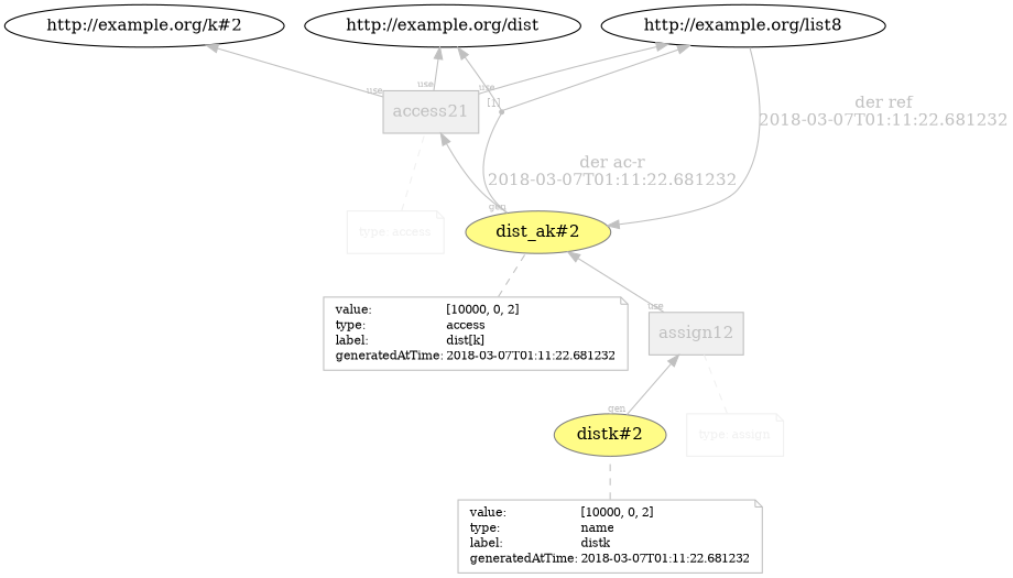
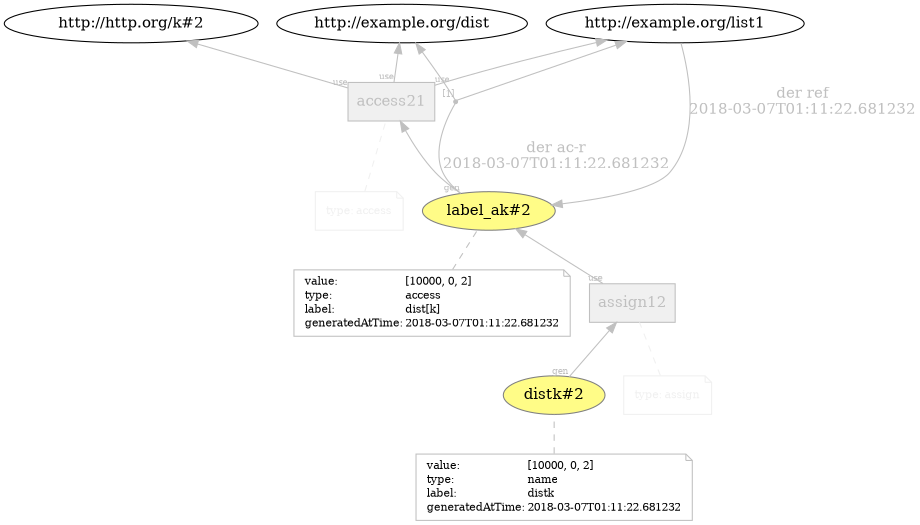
  digraph {
    rankdir=BT
    node [color=gray]
    edge [color=gray fontcolor=gray labelangle=60.0 labeldistance=1.5 labelfontsize=8 rotation=20]
-   n1 [color="#808080" fillcolor="#FFFC87" label="dist_ak#2" style=filled]
+   n1 [color="#808080" fillcolor="#FFFC87" label="label_ak#2" style=filled]
    n2 [fillcolor="#F0F0F0" fontcolor=gray label=access21 shape=polygon sides=4 style=filled]
    bn0 [fontcolor=gray shape=point]
-   "http://example.org/list1" [label="http://example.org/list8" color=""]
+   "http://example.org/list1" [color=""]
    "http://example.org/dist" [color=""]
-   "http://example.org/k#2" [color=""]
+   "http://example.org/k#2" [label="http://http.org/k#2" color=""]
    n7 [fontcolor=black fontsize=10 label=<<TABLE cellpadding="0" border="0"> 	<TR> 	    <TD align="left">value:</TD> 	    <TD align="left">[10000, 0, 2]</TD> 	</TR> 	<TR> 	    <TD align="left">type:</TD> 	    <TD align="left">access</TD> 	</TR> 	<TR> 	    <TD align="left">label:</TD> 	    <TD align="left">dist[k]</TD> 	</TR> 	<TR> 	    <TD align="left">generatedAtTime:</TD> 	    <TD align="left">2018-03-07T01:11:22.681232</TD> 	</TR> </TABLE>> shape=note]
    n8 [color="#F0F0F0" fontcolor=black fontsize=10 label=<<TABLE cellpadding="0" border="0"> 	<TR> 	    <TD align="left"><font color="#F0F0F0">type:</font></TD> 	    <TD align="left"><font color="#F0F0F0">access</font></TD> 	</TR> </TABLE>> shape=note]
    n9 [color="#808080" fillcolor="#FFFC87" label="distk#2" style=filled]
    n10 [fillcolor="#F0F0F0" fontcolor=gray label=assign12 shape=polygon sides=4 style=filled]
    n11 [fontcolor=black fontsize=10 label=<<TABLE cellpadding="0" border="0"> 	<TR> 	    <TD align="left">value:</TD> 	    <TD align="left">[10000, 0, 2]</TD> 	</TR> 	<TR> 	    <TD align="left">type:</TD> 	    <TD align="left">name</TD> 	</TR> 	<TR> 	    <TD align="left">label:</TD> 	    <TD align="left">distk</TD> 	</TR> 	<TR> 	    <TD align="left">generatedAtTime:</TD> 	    <TD align="left">2018-03-07T01:11:22.681232</TD> 	</TR> </TABLE>> shape=note]
    n12 [color="#F0F0F0" fontcolor=black fontsize=10 label=<<TABLE cellpadding="0" border="0"> 	<TR> 	    <TD align="left"><font color="#F0F0F0">type:</font></TD> 	    <TD align="left"><font color="#F0F0F0">assign</font></TD> 	</TR> </TABLE>> shape=note]
    n1 -> n2 [taillabel=gen]
    n1 -> bn0 [arrowhead=none label="der ac-r\n2018-03-07T01:11:22.681232" labelangle="" labeldistance="" labelfontsize="" rotation=""]
    n2 -> "http://example.org/list1" [taillabel=use]
    n2 -> "http://example.org/dist" [taillabel=use]
    n2 -> "http://example.org/k#2" [taillabel=use]
    bn0 -> "http://example.org/list1" [labelangle="" labeldistance="" labelfontsize="" rotation=""]
    bn0 -> "http://example.org/dist" [taillabel="[1]"]
    "http://example.org/list1" -> n1 [label="der ref\n2018-03-07T01:11:22.681232"]
    n7 -> n1 [arrowhead=none style=dashed fontcolor="" labelangle="" labeldistance="" labelfontsize="" rotation=""]
    n8 -> n2 [arrowhead=none color="#F0F0F0" style=dashed fontcolor="" labelangle="" labeldistance="" labelfontsize="" rotation=""]
    n9 -> n10 [taillabel=gen]
    n10 -> n1 [taillabel=use]
    n11 -> n9 [arrowhead=none style=dashed fontcolor="" labelangle="" labeldistance="" labelfontsize="" rotation=""]
    n12 -> n10 [arrowhead=none color="#F0F0F0" style=dashed fontcolor="" labelangle="" labeldistance="" labelfontsize="" rotation=""]
  }
